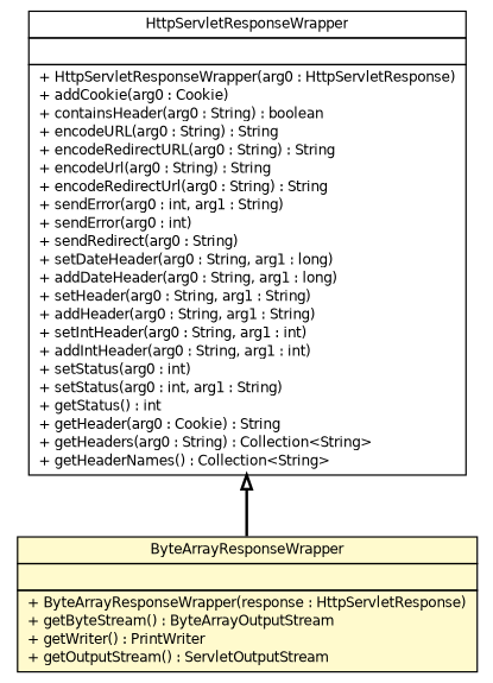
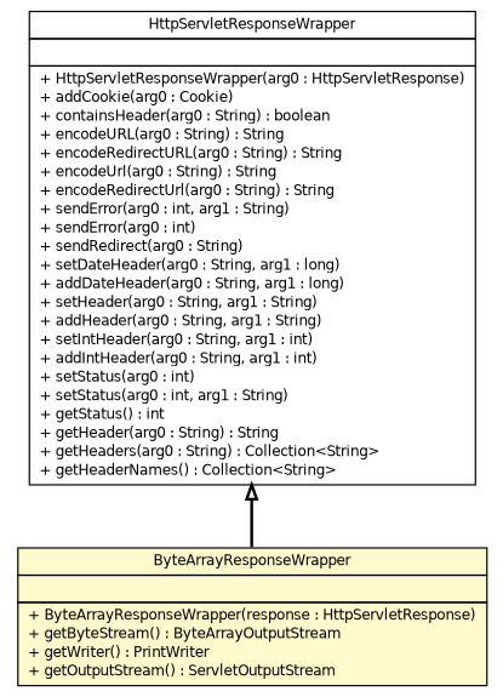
  digraph {
    nodesep=0.25
    ranksep=0.5
    node [fontcolor=black fontname=Helvetica fontsize=10.0 shape=plaintext]
    n1 [label=<<table title="com.rexsl.core.ByteArrayResponseWrapper" border="0" cellborder="1" cellspacing="0" cellpadding="2" port="p" bgcolor="lemonChiffon" href="./ByteArrayResponseWrapper.html"> 		<tr><td><table border="0" cellspacing="0" cellpadding="1"> <tr><td align="center" balign="center"> ByteArrayResponseWrapper </td></tr> 		</table></td></tr> 		<tr><td><table border="0" cellspacing="0" cellpadding="1"> <tr><td align="left" balign="left">  </td></tr> 		</table></td></tr> 		<tr><td><table border="0" cellspacing="0" cellpadding="1"> <tr><td align="left" balign="left"> + ByteArrayResponseWrapper(response : HttpServletResponse) </td></tr> <tr><td align="left" balign="left"> + getByteStream() : ByteArrayOutputStream </td></tr> <tr><td align="left" balign="left"> + getWriter() : PrintWriter </td></tr> <tr><td align="left" balign="left"> + getOutputStream() : ServletOutputStream </td></tr> 		</table></td></tr> 		</table>>]
-   n2 [label=<<table title="javax.servlet.http.HttpServletResponseWrapper" border="0" cellborder="1" cellspacing="0" cellpadding="2" port="p" href="http://java.sun.com/j2se/1.4.2/docs/api/javax/servlet/http/HttpServletResponseWrapper.html"> 		<tr><td><table border="0" cellspacing="0" cellpadding="1"> <tr><td align="center" balign="center"> HttpServletResponseWrapper </td></tr> 		</table></td></tr> 		<tr><td><table border="0" cellspacing="0" cellpadding="1"> <tr><td align="left" balign="left">  </td></tr> 		</table></td></tr> 		<tr><td><table border="0" cellspacing="0" cellpadding="1"> <tr><td align="left" balign="left"> + HttpServletResponseWrapper(arg0 : HttpServletResponse) </td></tr> <tr><td align="left" balign="left"> + addCookie(arg0 : Cookie) </td></tr> <tr><td align="left" balign="left"> + containsHeader(arg0 : String) : boolean </td></tr> <tr><td align="left" balign="left"> + encodeURL(arg0 : String) : String </td></tr> <tr><td align="left" balign="left"> + encodeRedirectURL(arg0 : String) : String </td></tr> <tr><td align="left" balign="left"> + encodeUrl(arg0 : String) : String </td></tr> <tr><td align="left" balign="left"> + encodeRedirectUrl(arg0 : String) : String </td></tr> <tr><td align="left" balign="left"> + sendError(arg0 : int, arg1 : String) </td></tr> <tr><td align="left" balign="left"> + sendError(arg0 : int) </td></tr> <tr><td align="left" balign="left"> + sendRedirect(arg0 : String) </td></tr> <tr><td align="left" balign="left"> + setDateHeader(arg0 : String, arg1 : long) </td></tr> <tr><td align="left" balign="left"> + addDateHeader(arg0 : String, arg1 : long) </td></tr> <tr><td align="left" balign="left"> + setHeader(arg0 : String, arg1 : String) </td></tr> <tr><td align="left" balign="left"> + addHeader(arg0 : String, arg1 : String) </td></tr> <tr><td align="left" balign="left"> + setIntHeader(arg0 : String, arg1 : int) </td></tr> <tr><td align="left" balign="left"> + addIntHeader(arg0 : String, arg1 : int) </td></tr> <tr><td align="left" balign="left"> + setStatus(arg0 : int) </td></tr> <tr><td align="left" balign="left"> + setStatus(arg0 : int, arg1 : String) </td></tr> <tr><td align="left" balign="left"> + getStatus() : int </td></tr> <tr><td align="left" balign="left"> + getHeader(arg0 : Cookie) : String </td></tr> <tr><td align="left" balign="left"> + getHeaders(arg0 : String) : Collection&lt;String&gt; </td></tr> <tr><td align="left" balign="left"> + getHeaderNames() : Collection&lt;String&gt; </td></tr> 		</table></td></tr> 		</table>>]
+   n2 [label=<<table title="javax.servlet.http.HttpServletResponseWrapper" border="0" cellborder="1" cellspacing="0" cellpadding="2" port="p" href="http://java.sun.com/j2se/1.4.2/docs/api/javax/servlet/http/HttpServletResponseWrapper.html"> 		<tr><td><table border="0" cellspacing="0" cellpadding="1"> <tr><td align="center" balign="center"> HttpServletResponseWrapper </td></tr> 		</table></td></tr> 		<tr><td><table border="0" cellspacing="0" cellpadding="1"> <tr><td align="left" balign="left">  </td></tr> 		</table></td></tr> 		<tr><td><table border="0" cellspacing="0" cellpadding="1"> <tr><td align="left" balign="left"> + HttpServletResponseWrapper(arg0 : HttpServletResponse) </td></tr> <tr><td align="left" balign="left"> + addCookie(arg0 : Cookie) </td></tr> <tr><td align="left" balign="left"> + containsHeader(arg0 : String) : boolean </td></tr> <tr><td align="left" balign="left"> + encodeURL(arg0 : String) : String </td></tr> <tr><td align="left" balign="left"> + encodeRedirectURL(arg0 : String) : String </td></tr> <tr><td align="left" balign="left"> + encodeUrl(arg0 : String) : String </td></tr> <tr><td align="left" balign="left"> + encodeRedirectUrl(arg0 : String) : String </td></tr> <tr><td align="left" balign="left"> + sendError(arg0 : int, arg1 : String) </td></tr> <tr><td align="left" balign="left"> + sendError(arg0 : int) </td></tr> <tr><td align="left" balign="left"> + sendRedirect(arg0 : String) </td></tr> <tr><td align="left" balign="left"> + setDateHeader(arg0 : String, arg1 : long) </td></tr> <tr><td align="left" balign="left"> + addDateHeader(arg0 : String, arg1 : long) </td></tr> <tr><td align="left" balign="left"> + setHeader(arg0 : String, arg1 : String) </td></tr> <tr><td align="left" balign="left"> + addHeader(arg0 : String, arg1 : String) </td></tr> <tr><td align="left" balign="left"> + setIntHeader(arg0 : String, arg1 : int) </td></tr> <tr><td align="left" balign="left"> + addIntHeader(arg0 : String, arg1 : int) </td></tr> <tr><td align="left" balign="left"> + setStatus(arg0 : int) </td></tr> <tr><td align="left" balign="left"> + setStatus(arg0 : int, arg1 : String) </td></tr> <tr><td align="left" balign="left"> + getStatus() : int </td></tr> <tr><td align="left" balign="left"> + getHeader(arg0 : String) : String </td></tr> <tr><td align="left" balign="left"> + getHeaders(arg0 : String) : Collection&lt;String&gt; </td></tr> <tr><td align="left" balign="left"> + getHeaderNames() : Collection&lt;String&gt; </td></tr> 		</table></td></tr> 		</table>>]
    n2 -> n1 [arrowtail=empty dir=back fontname=Helvetica fontsize=10 headport=p labelfontname=Helvetica labelfontsize=10 tailport=p style=bold]
  }
